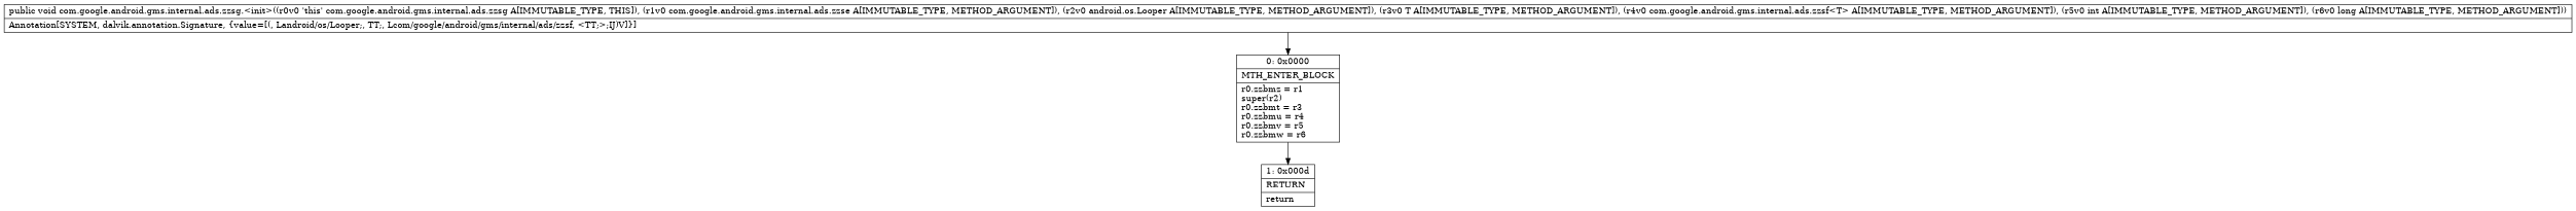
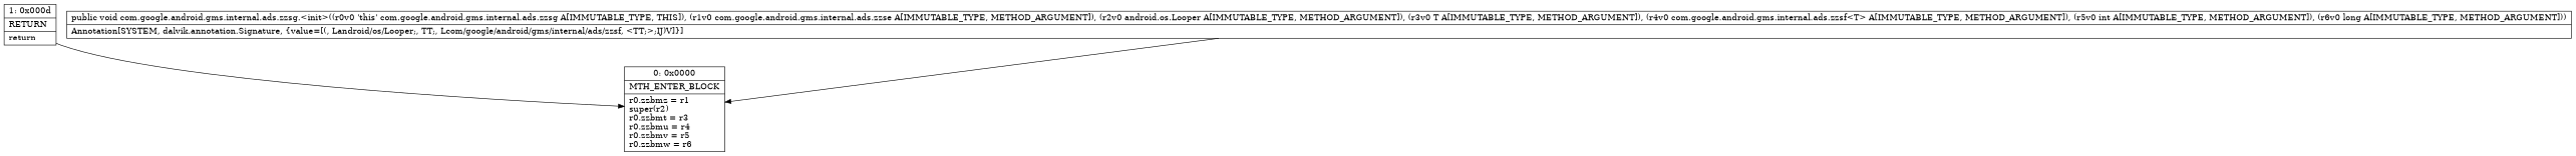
  digraph {
    node [shape=record]
    n1 [label="{0\:\ 0x0000|MTH_ENTER_BLOCK\l|r0.zzbmz = r1\lsuper(r2)\lr0.zzbmt = r3\lr0.zzbmu = r4\lr0.zzbmv = r5\lr0.zzbmw = r6\l}"]
    n2 [label="{1\:\ 0x000d|RETURN\l|return\l}"]
    n3 [label="{public void com.google.android.gms.internal.ads.zzsg.\<init\>((r0v0 'this' com.google.android.gms.internal.ads.zzsg A[IMMUTABLE_TYPE, THIS]), (r1v0 com.google.android.gms.internal.ads.zzse A[IMMUTABLE_TYPE, METHOD_ARGUMENT]), (r2v0 android.os.Looper A[IMMUTABLE_TYPE, METHOD_ARGUMENT]), (r3v0 T A[IMMUTABLE_TYPE, METHOD_ARGUMENT]), (r4v0 com.google.android.gms.internal.ads.zzsf\<T\> A[IMMUTABLE_TYPE, METHOD_ARGUMENT]), (r5v0 int A[IMMUTABLE_TYPE, METHOD_ARGUMENT]), (r6v0 long A[IMMUTABLE_TYPE, METHOD_ARGUMENT]))  | Annotation[SYSTEM, dalvik.annotation.Signature, \{value=[(, Landroid\/os\/Looper;, TT;, Lcom\/google\/android\/gms\/internal\/ads\/zzsf, \<TT;\>;IJ)V]\}]\l}"]
-   n1 -> n2
+   n2 -> n1
    n3 -> n1
  }
